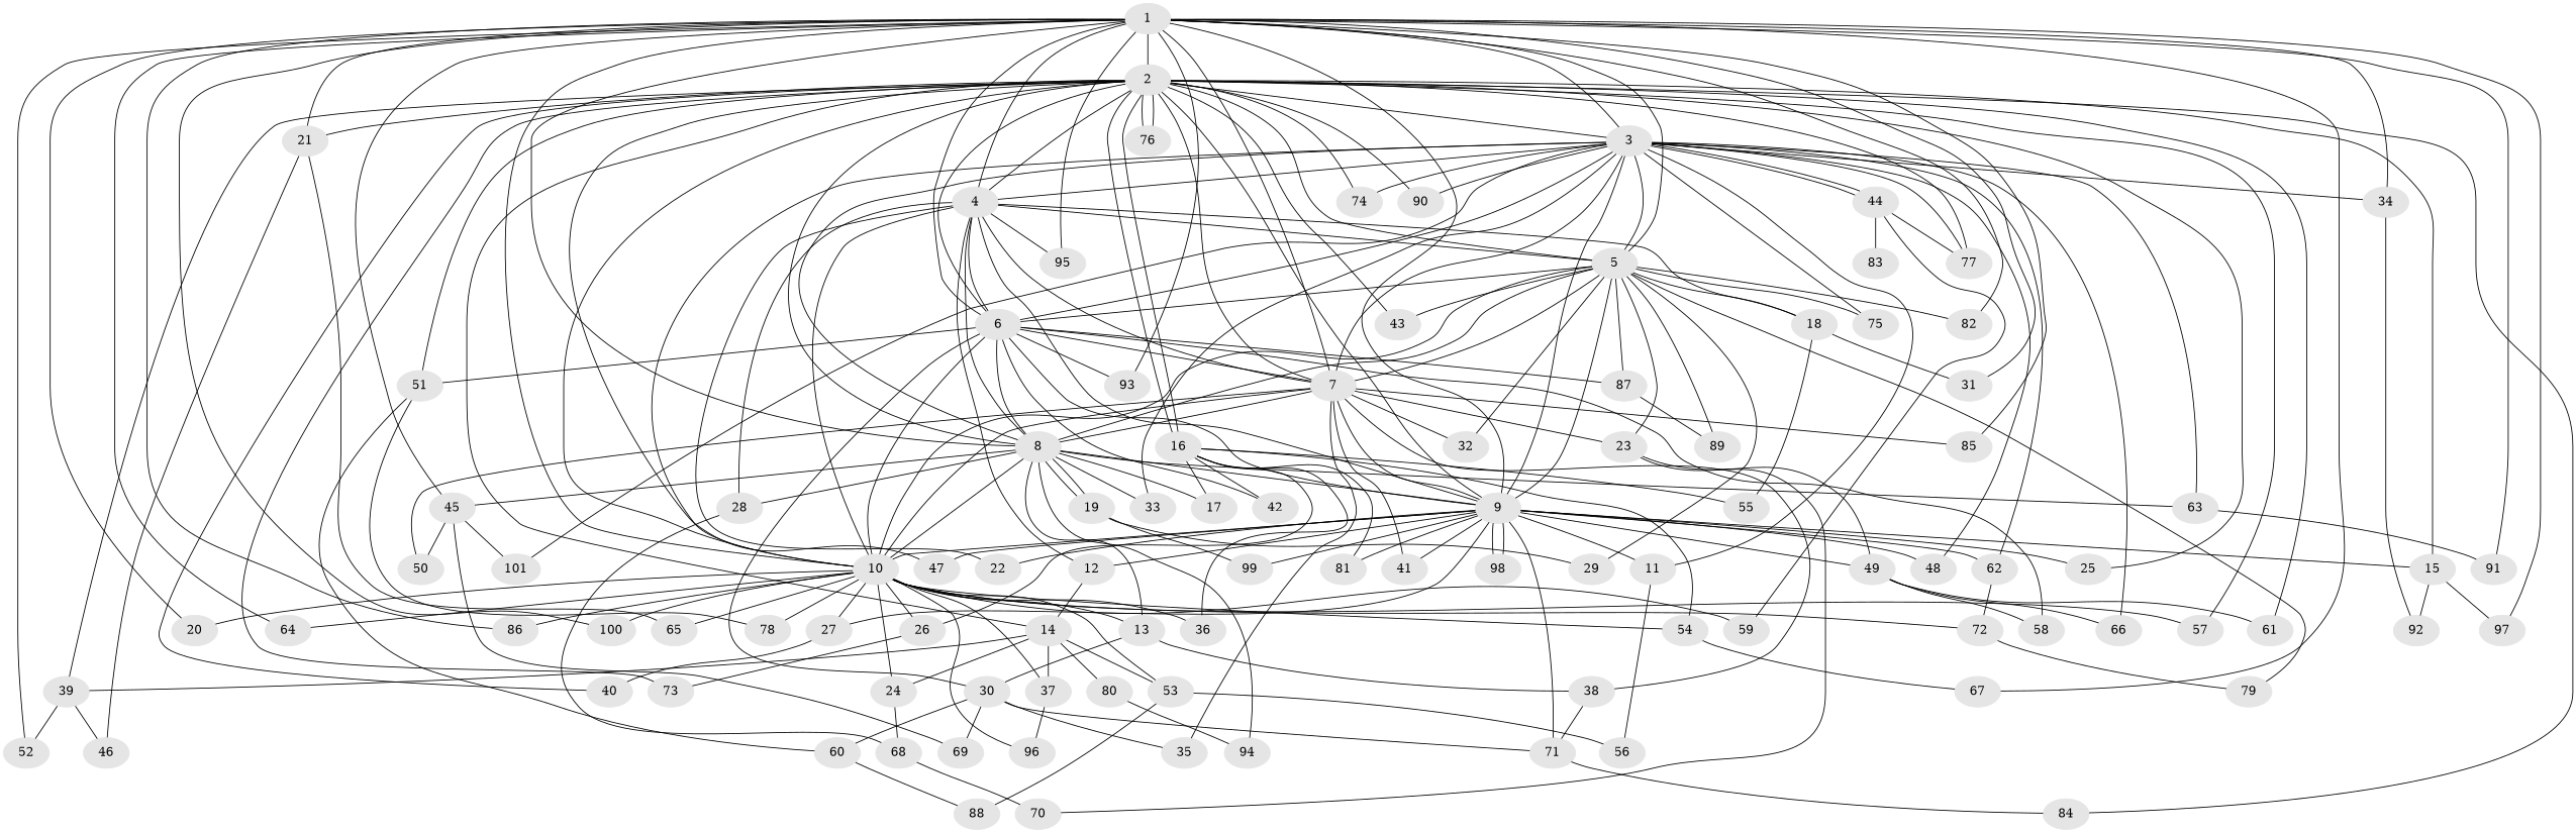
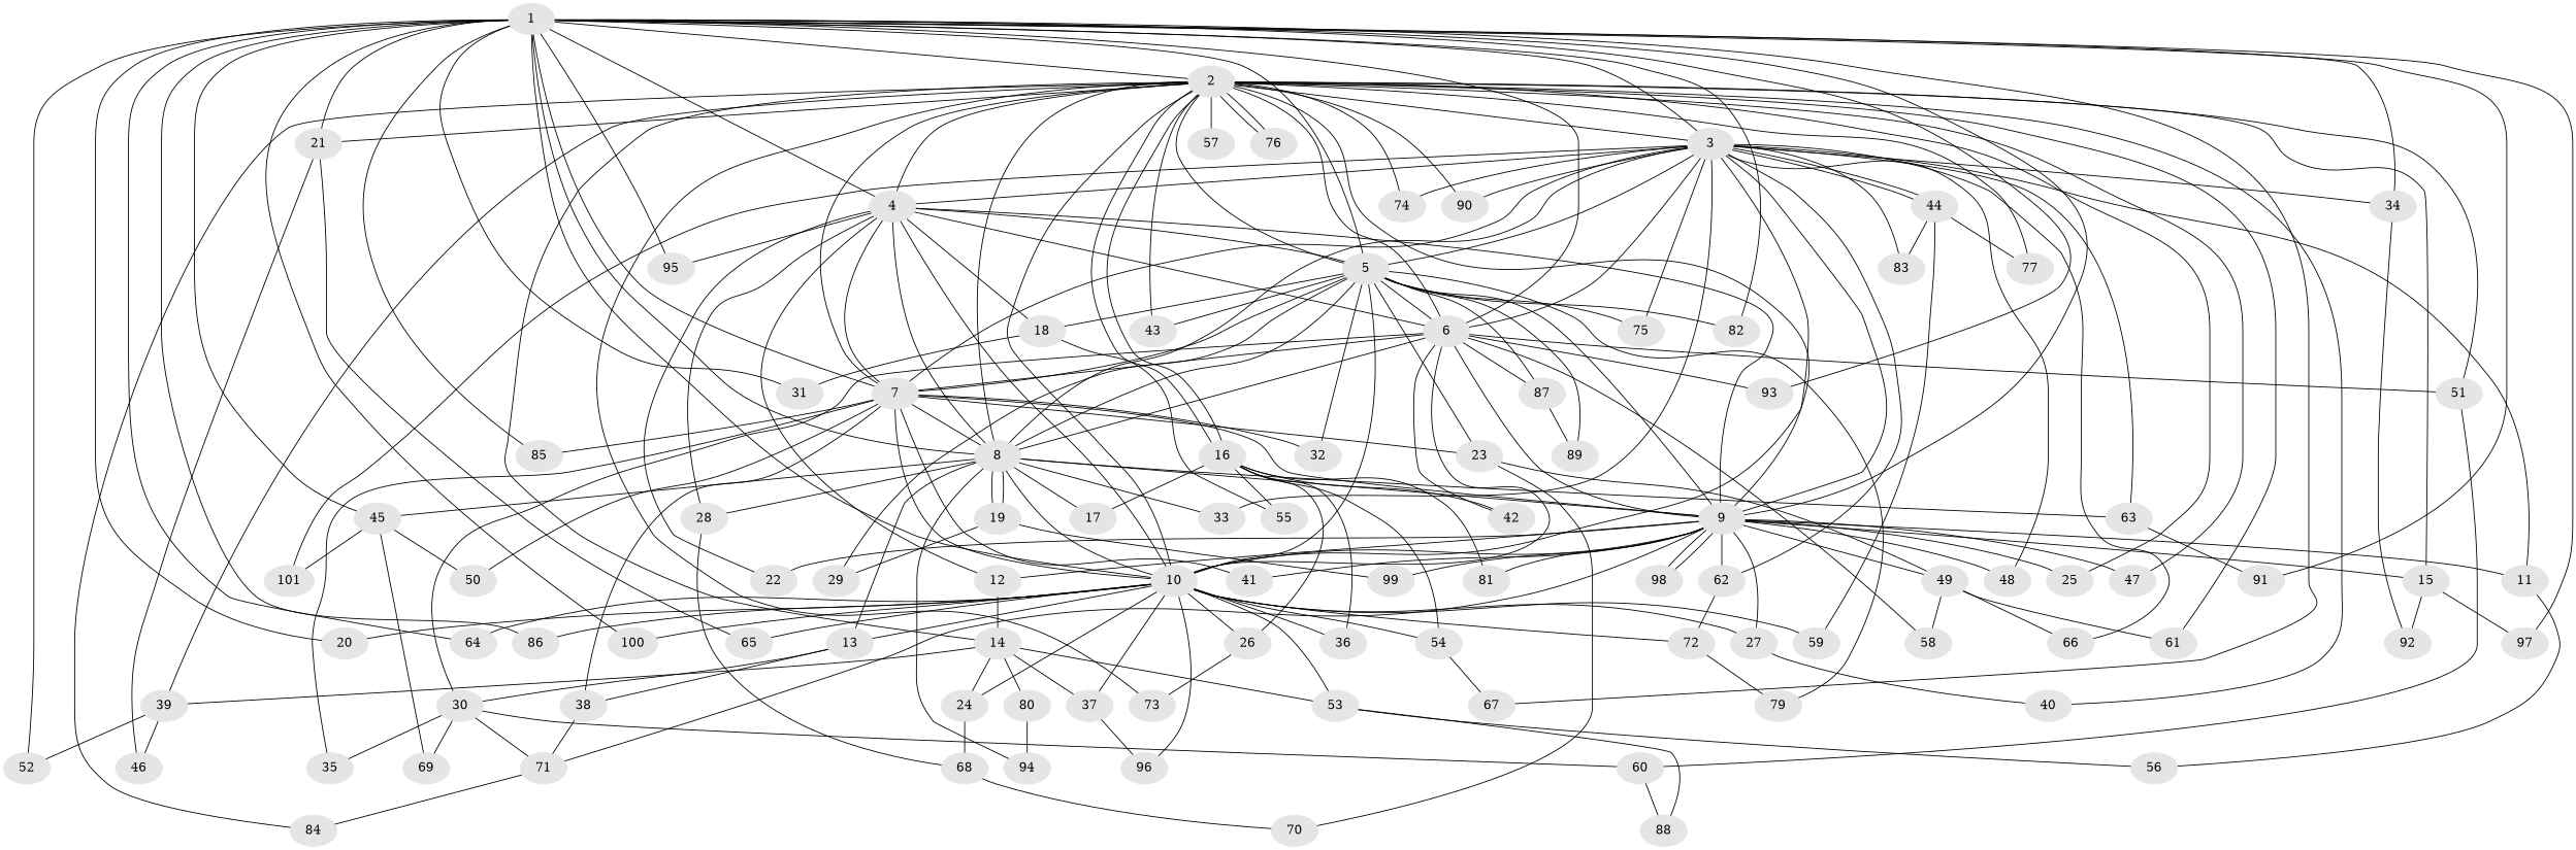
  graph {
    node [color=gray90 style=filled]
    1
    2
    3
    4
    5
    6
    7
    8
    9
    10
    20
    21
    31
    34
    45
    52
    64
    67
    82
    85
    86
    91
    93
    95
    97
    100
    14
    15
    16
    25
    39
    40
    43
    47
    51
    57
    61
    73
    74
    76
    77
    84
    90
    11
    33
    44
    48
    62
    63
    66
    75
    83
    101
    12
    18
    22
    28
    23
    29
    32
    79
    87
    89
    30
    42
    58
    35
    38
    41
    50
    13
    17
    19
    94
    27
    49
    71
    81
    98
    99
    24
    26
    36
    37
    53
    54
    59
    65
    72
-   78
    96
    46
    92
    69
    80
    55
    60
    56
    68
    70
    88
    1 -- 2
    1 -- 3
    1 -- 4
    1 -- 5
    1 -- 6
    1 -- 7
    1 -- 8
    1 -- 9
    1 -- 10
    1 -- 20
    1 -- 21
    1 -- 31
    1 -- 34
    1 -- 45
    1 -- 52
    1 -- 64
    1 -- 67
    1 -- 82
    1 -- 85
    1 -- 86
    1 -- 91
    1 -- 93
    1 -- 95
    1 -- 97
    1 -- 100
    2 -- 3
    2 -- 4
    2 -- 5
    2 -- 6
    2 -- 7
    2 -- 8
    2 -- 9
    2 -- 10
    2 -- 21
    2 -- 14
    2 -- 15
    2 -- 16
    2 -- 16
    2 -- 25
    2 -- 39
    2 -- 40
    2 -- 43
    2 -- 47
    2 -- 51
    2 -- 57
    2 -- 61
    2 -- 73
    2 -- 74
    2 -- 76
    2 -- 76
    2 -- 77
    2 -- 84
    2 -- 90
    3 -- 4
    3 -- 5
    3 -- 6
    3 -- 7
    3 -- 8
    3 -- 9
    3 -- 10
    3 -- 34
    3 -- 74
    3 -- 90
    3 -- 11
    3 -- 33
    3 -- 44
    3 -- 44
    3 -- 48
    3 -- 62
    3 -- 63
    3 -- 66
    3 -- 75
-   3 -- 77
+   3 -- 83
    3 -- 101
    4 -- 5
    4 -- 6
    4 -- 7
    4 -- 8
    4 -- 9
    4 -- 10
    4 -- 95
    4 -- 12
    4 -- 18
    4 -- 22
    4 -- 28
    5 -- 6
    5 -- 7
    5 -- 8
    5 -- 9
    5 -- 10
    5 -- 82
    5 -- 43
    5 -- 75
    5 -- 18
    5 -- 23
    5 -- 29
    5 -- 32
    5 -- 79
    5 -- 87
    5 -- 89
    6 -- 7
    6 -- 8
    6 -- 9
    6 -- 10
    6 -- 93
    6 -- 51
    6 -- 87
    6 -- 30
    6 -- 42
    6 -- 58
    7 -- 8
    7 -- 9
    7 -- 10
    7 -- 85
    7 -- 23
    7 -- 32
    7 -- 35
    7 -- 38
    7 -- 41
    7 -- 50
    8 -- 9
    8 -- 10
    8 -- 45
    8 -- 33
    8 -- 63
    8 -- 28
    8 -- 13
    8 -- 17
    8 -- 19
    8 -- 19
    8 -- 94
    9 -- 10
    9 -- 15
    9 -- 25
    9 -- 47
    9 -- 11
    9 -- 48
    9 -- 62
    9 -- 12
    9 -- 22
    9 -- 41
    9 -- 27
    9 -- 49
    9 -- 71
    9 -- 81
    9 -- 98
    9 -- 98
    9 -- 99
    10 -- 20
    10 -- 64
    10 -- 86
    10 -- 100
-   10 -- 57
    10 -- 13
    10 -- 27
    10 -- 24
    10 -- 26
    10 -- 36
    10 -- 37
    10 -- 53
    10 -- 54
    10 -- 59
    10 -- 65
    10 -- 72
-   10 -- 78
    10 -- 96
    21 -- 65
    21 -- 46
    34 -- 92
    45 -- 101
    45 -- 50
    45 -- 69
    14 -- 39
    14 -- 24
    14 -- 37
    14 -- 53
    14 -- 80
    15 -- 97
    15 -- 92
    16 -- 42
    16 -- 17
    16 -- 81
    16 -- 26
    16 -- 36
    16 -- 54
    16 -- 55
    39 -- 52
    39 -- 46
-   51 -- 78
    51 -- 60
    11 -- 56
    44 -- 77
    44 -- 83
    44 -- 59
    62 -- 72
    63 -- 91
    12 -- 14
    18 -- 31
    18 -- 55
    28 -- 68
    23 -- 49
    23 -- 70
    87 -- 89
    30 -- 35
    30 -- 71
    30 -- 69
    30 -- 60
    38 -- 71
    13 -- 30
    13 -- 38
    19 -- 29
    19 -- 99
    27 -- 40
    49 -- 61
    49 -- 66
    49 -- 58
    71 -- 84
    24 -- 68
    26 -- 73
    37 -- 96
    53 -- 56
    53 -- 88
    54 -- 67
    72 -- 79
    80 -- 94
    60 -- 88
    68 -- 70
  }
